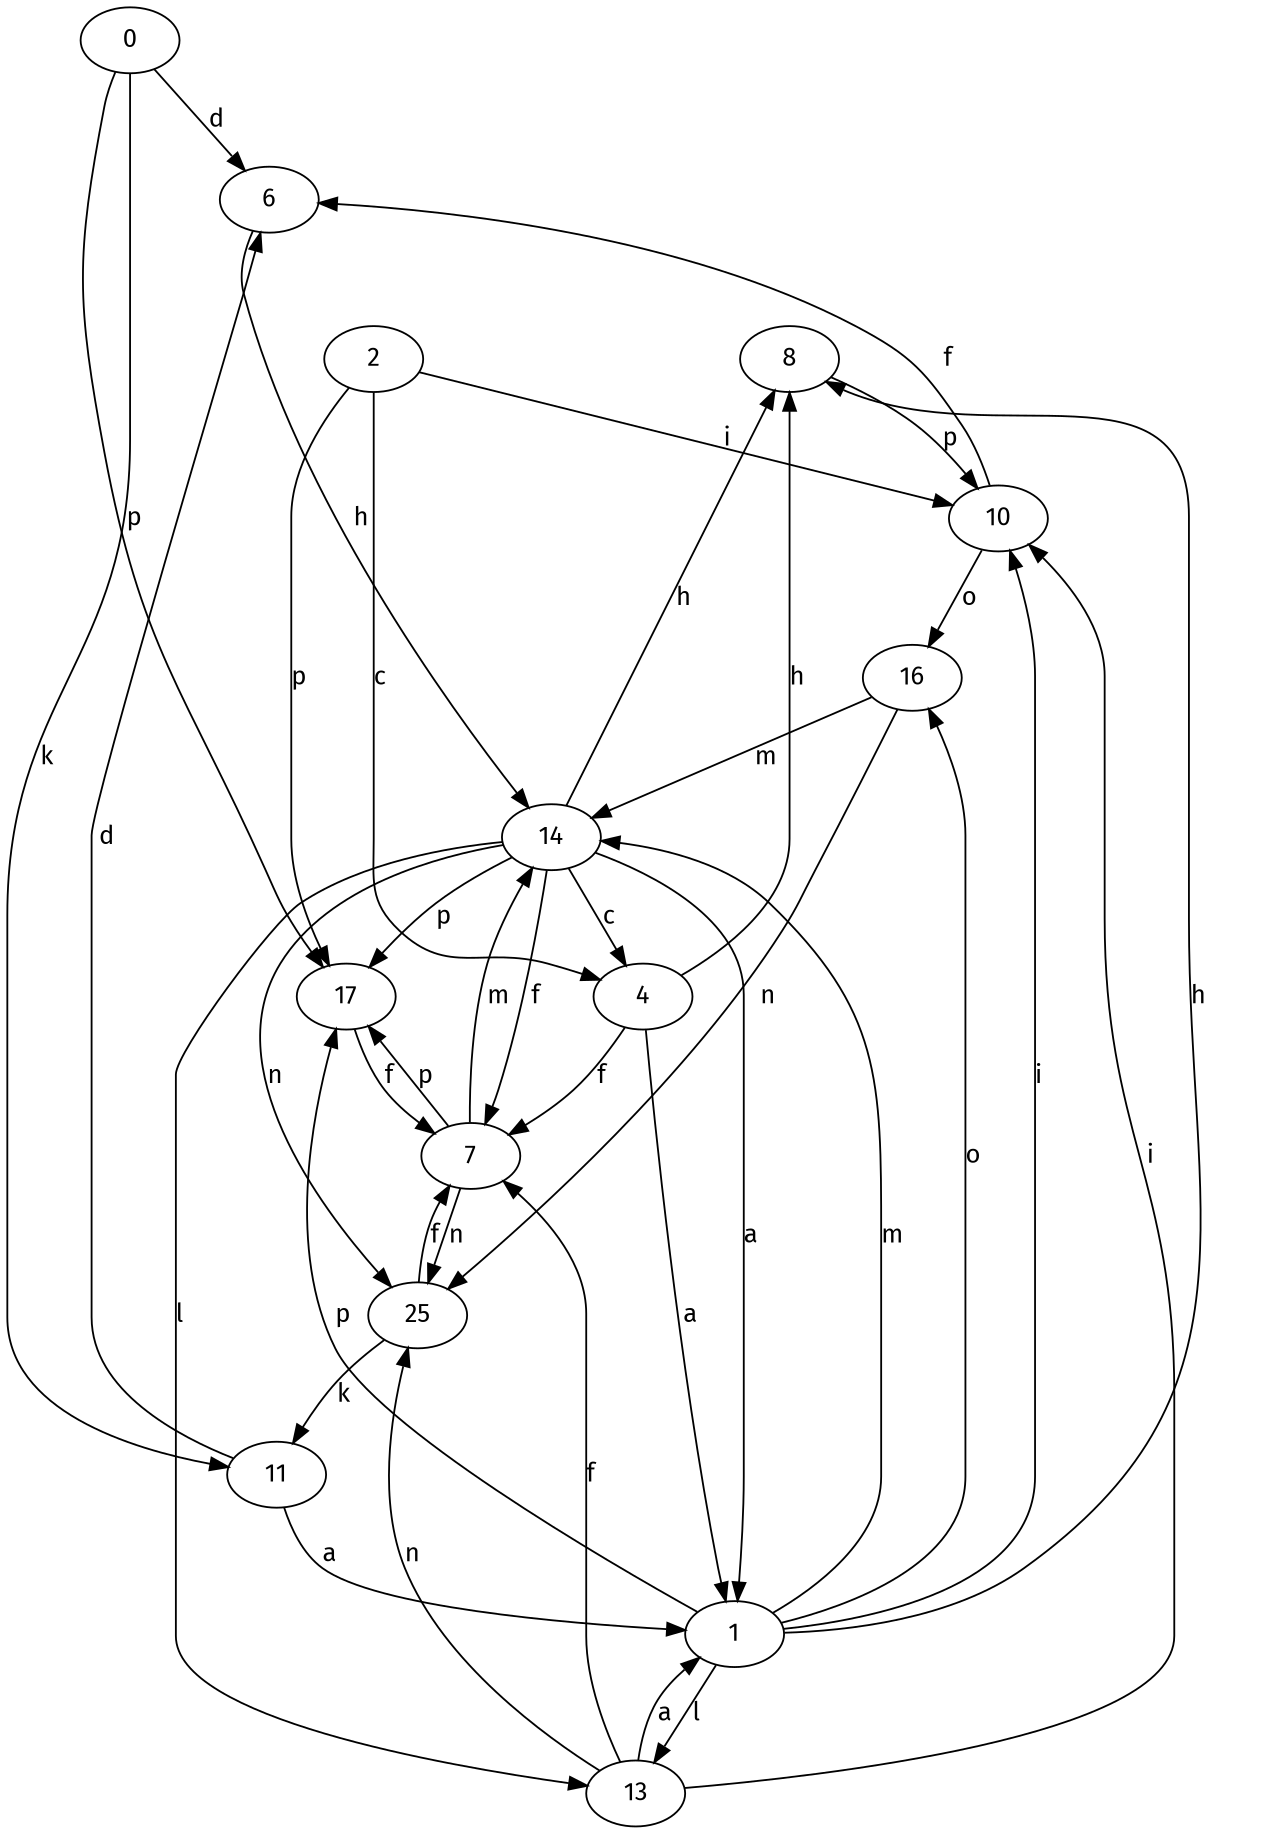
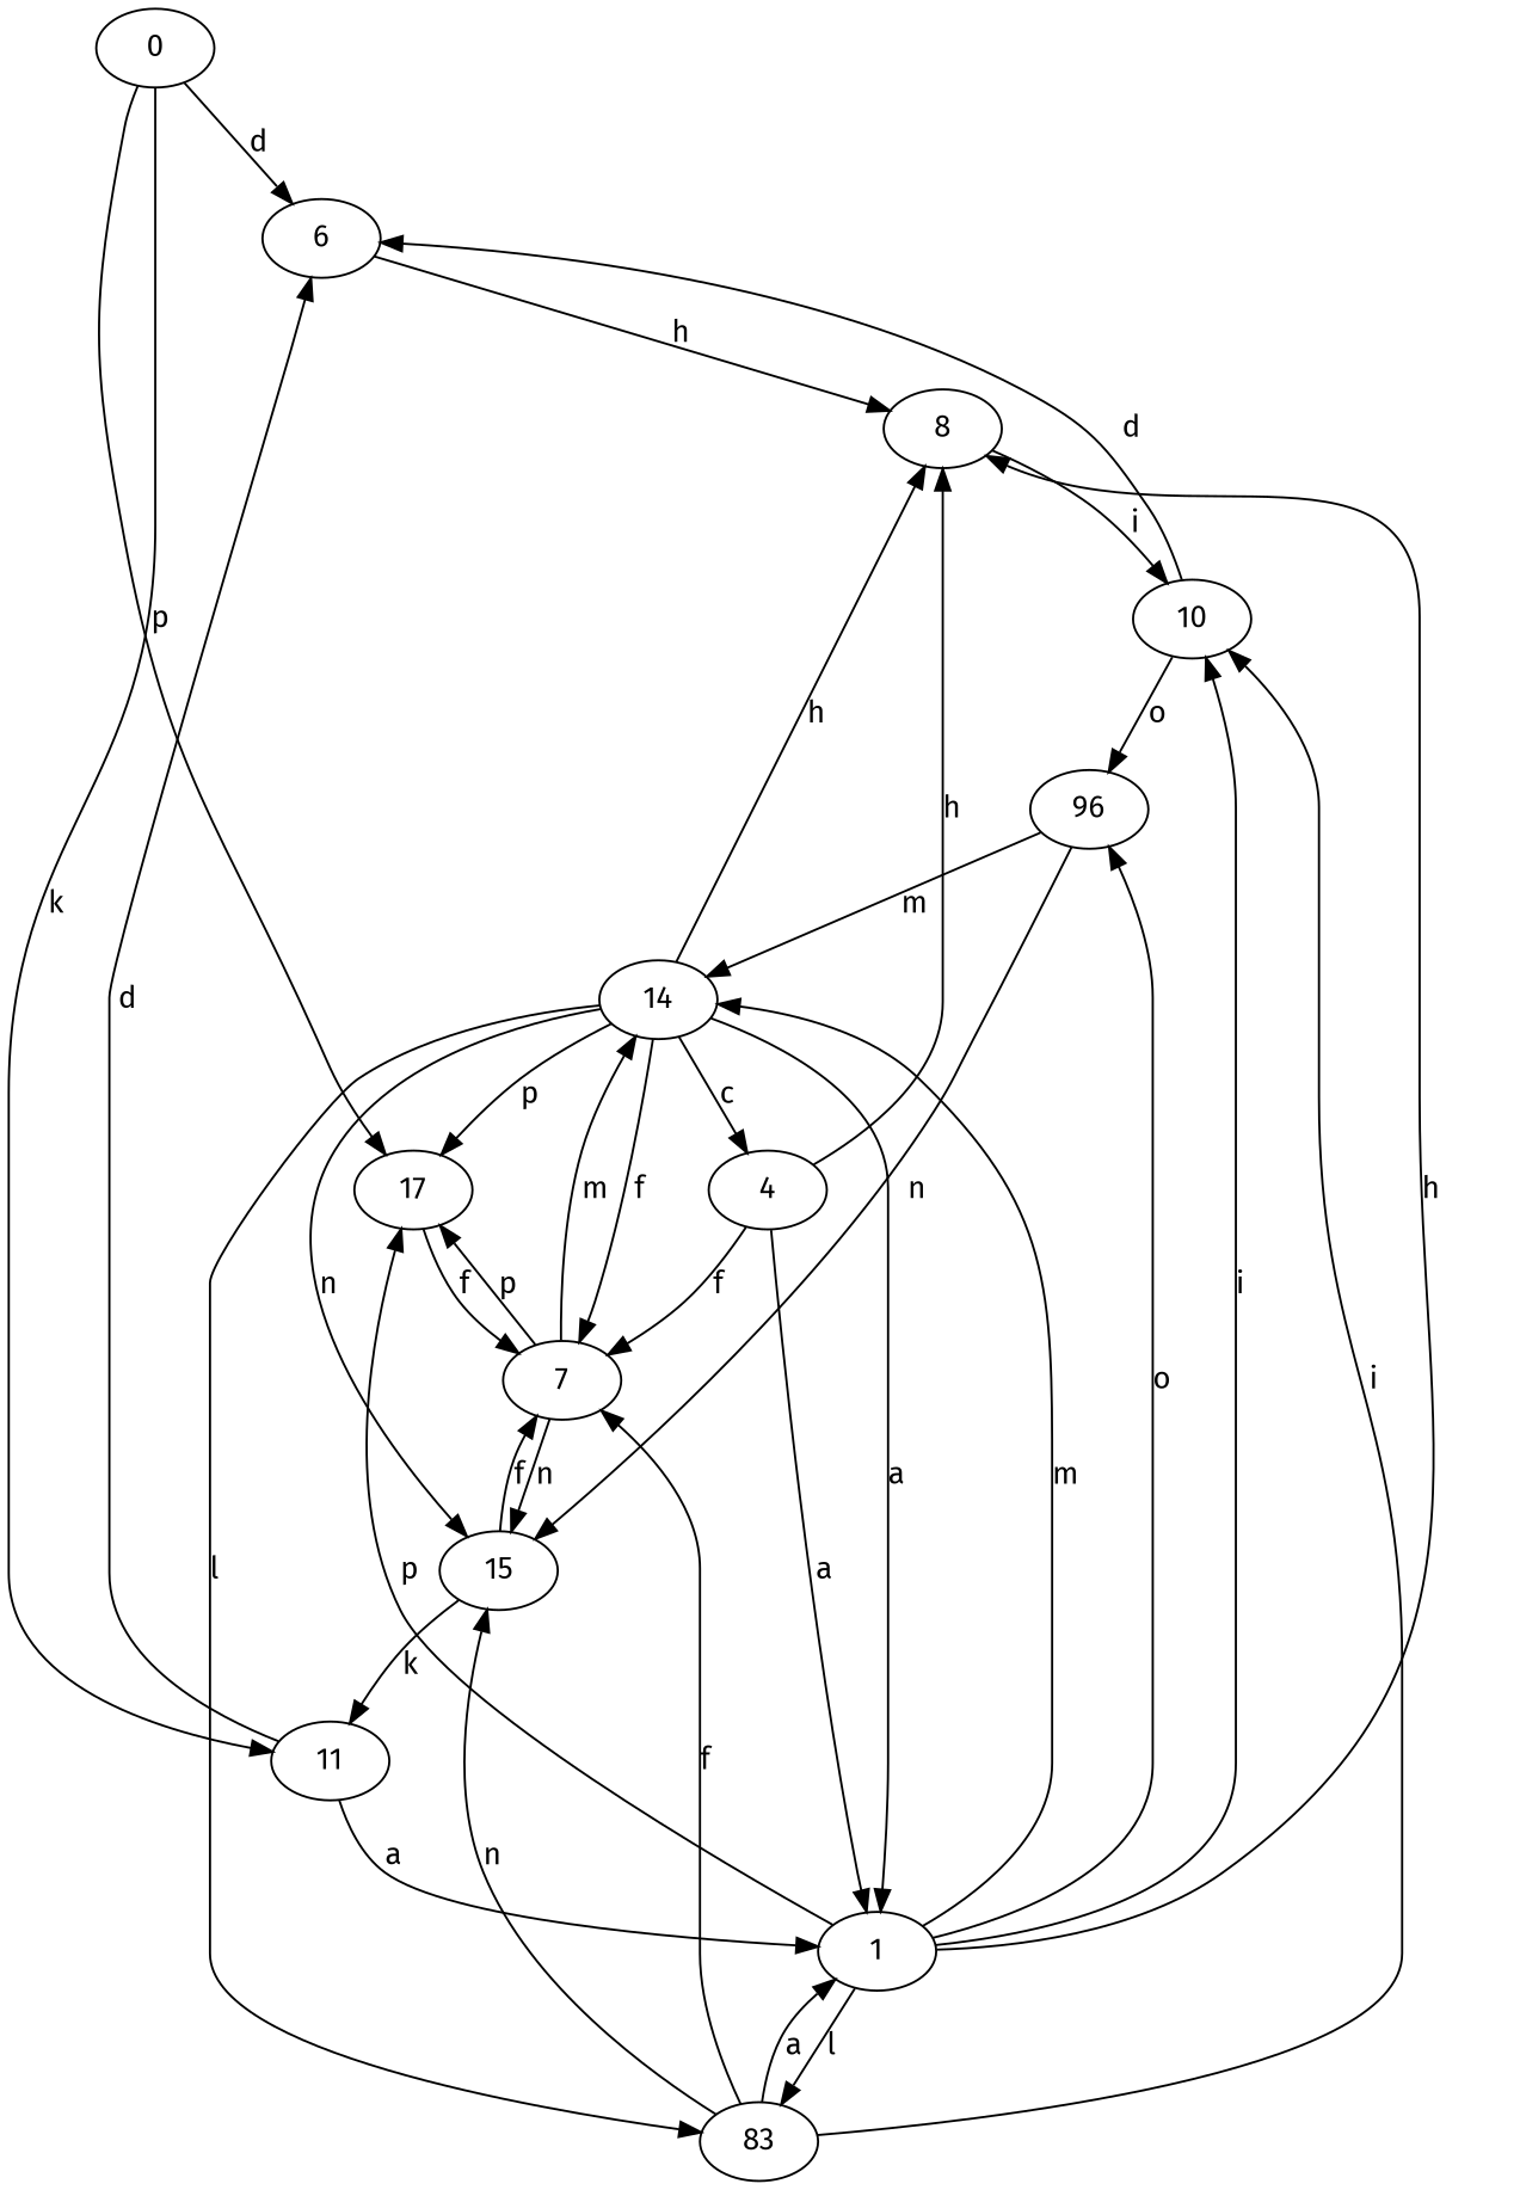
  strict digraph {
    fontname="Fira Sans"
    node [fontname="Fira Sans"]
    edge [fontname="Fira Sans"]
    0
    6
    11
    17
    8
    1
    7
    10
-   13
+   13 [label=83]
    14
-   16
-   15 [label=25]
+   16 [label=96]
+   15
    4
-   2
    0 -> 6 [label=d]
    0 -> 11 [label=k]
    0 -> 17 [label=p]
-   6 -> 14 [label=h]
+   6 -> 8 [label=h]
    11 -> 6 [label=d]
    11 -> 1 [label=a]
    17 -> 7 [label=f]
-   8 -> 10 [label=p]
+   8 -> 10 [label=i]
    1 -> 17 [label=p]
    1 -> 8 [label=h]
    1 -> 10 [label=i]
    1 -> 13 [label=l]
    1 -> 14 [label=m]
    1 -> 16 [label=o]
    7 -> 17 [label=p]
    7 -> 14 [label=m]
    7 -> 15 [label=n]
-   10 -> 6 [label=f]
+   10 -> 6 [label=d]
    10 -> 16 [label=o]
    13 -> 1 [label=a]
    13 -> 7 [label=f]
    13 -> 10 [label=i]
    13 -> 15 [label=n]
    14 -> 17 [label=p]
    14 -> 8 [label=h]
    14 -> 1 [label=a]
    14 -> 7 [label=f]
    14 -> 13 [label=l]
    14 -> 15 [label=n]
    14 -> 4 [label=c]
    16 -> 14 [label=m]
    16 -> 15 [label=n]
    15 -> 11 [label=k]
    15 -> 7 [label=f]
    4 -> 8 [label=h]
    4 -> 1 [label=a]
    4 -> 7 [label=f]
-   2 -> 17 [label=p]
-   2 -> 10 [label=i]
-   2 -> 4 [label=c]
  }
